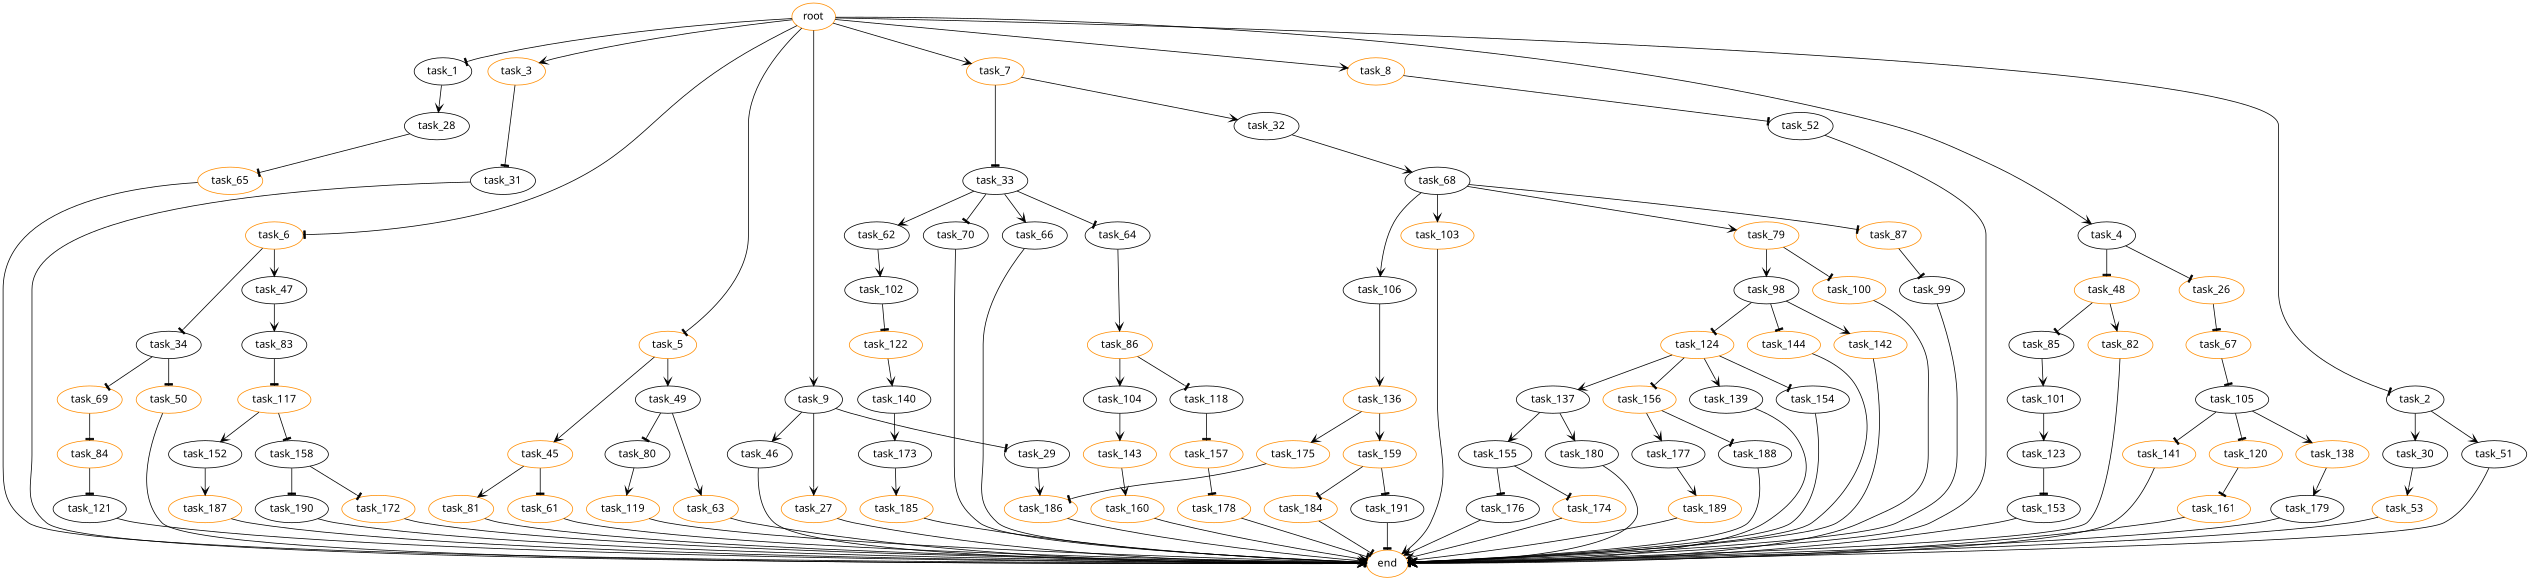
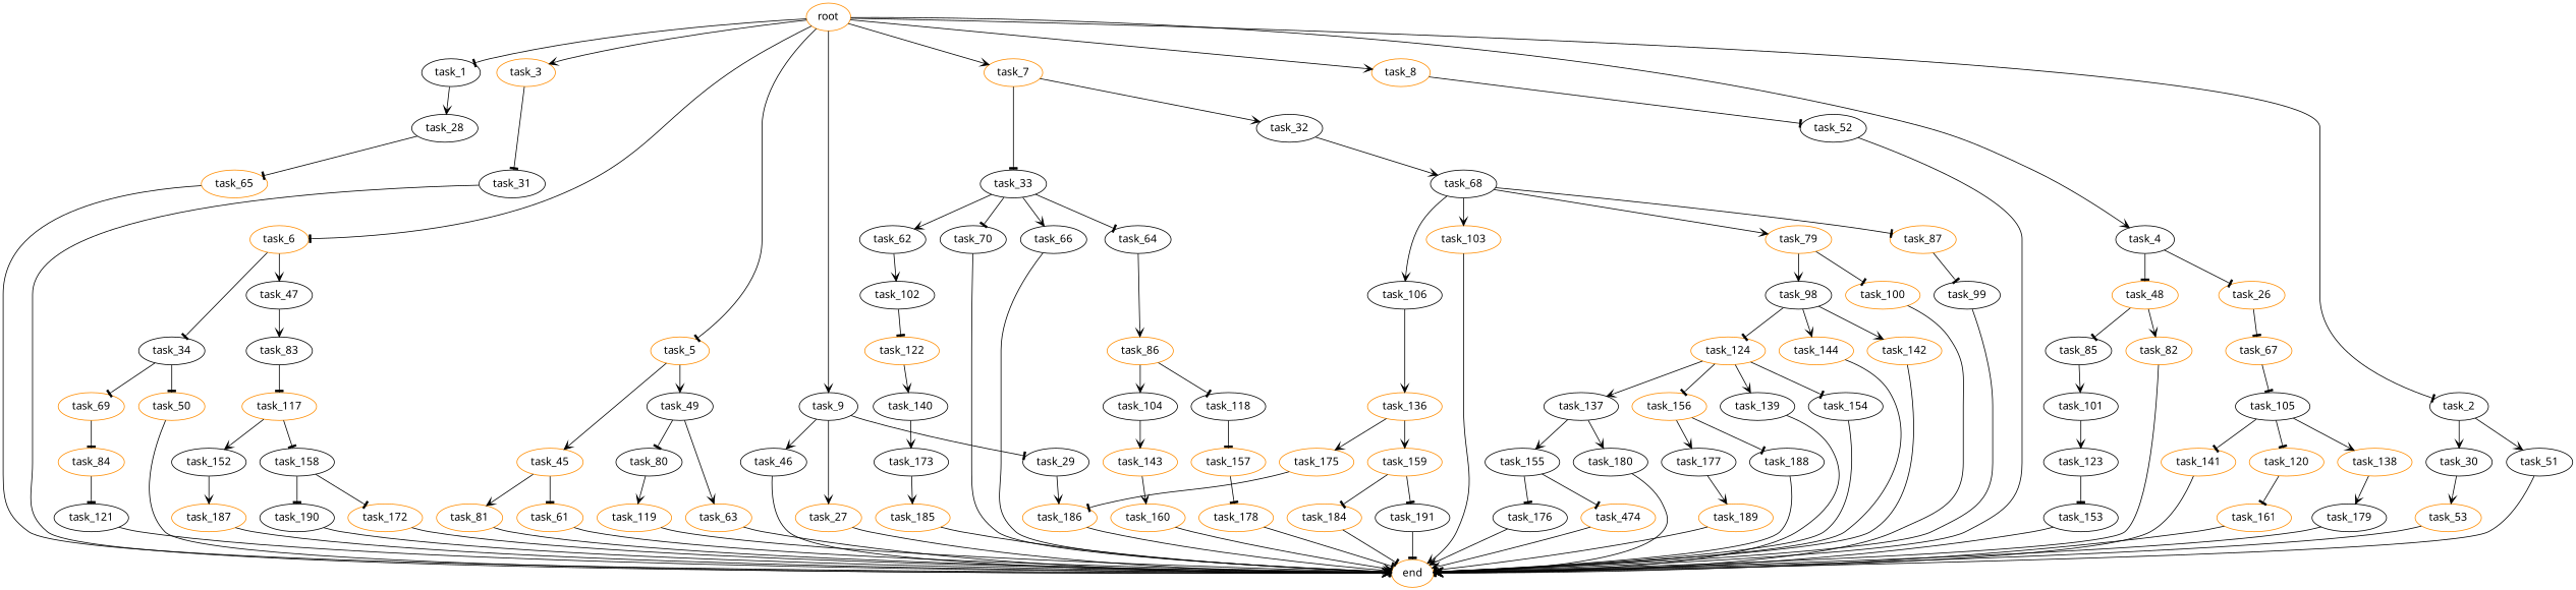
  digraph {
    fontname="Noto Sans"
    node [color=darkorange fontname="Noto Sans"]
    edge [arrowhead=vee fontname="Noto Sans"]
    task_100
    end
    task_31 [color=black]
    task_33 [color=black]
    task_62 [color=black]
    task_70 [color=black]
    task_66 [color=black]
    task_64 [color=black]
    task_102 [color=black]
    task_86
    task_47 [color=black]
    task_83 [color=black]
    task_117
    task_122
    task_157
    task_178
    task_106 [color=black]
    task_136
    task_159
    task_175
    task_101 [color=black]
    task_123 [color=black]
    task_153 [color=black]
    task_173 [color=black]
    task_185
    task_140 [color=black]
    task_32 [color=black]
    task_68 [color=black]
    task_103
    task_79
    task_87
    task_191 [color=black]
    task_184
    task_30 [color=black]
    task_53
    task_143
    task_160
    task_27
    task_104 [color=black]
    task_179 [color=black]
    task_138
    task_154 [color=black]
    task_1 [color=black]
    task_28 [color=black]
    task_65
    task_61
    task_152 [color=black]
    task_187
    task_3
    task_6
    task_34 [color=black]
    task_69
    task_50
    task_161
    task_119
    task_85 [color=black]
    task_26
    task_67
    task_105 [color=black]
    task_5
    task_45
    task_49 [color=black]
    task_81
    task_80 [color=black]
    task_63
    task_141
    task_188 [color=black]
    task_51 [color=black]
    task_158 [color=black]
    task_98 [color=black]
    task_142
    task_124
    task_144
    task_137 [color=black]
    task_156
    task_139 [color=black]
    task_84
    task_9 [color=black]
    task_29 [color=black]
    task_46 [color=black]
    task_186
    task_99 [color=black]
    task_120
    task_176 [color=black]
    task_82
    task_177 [color=black]
    task_189
    task_118 [color=black]
    task_180 [color=black]
    task_155 [color=black]
-   task_174
+   task_174 [label=task_474]
    task_121 [color=black]
    task_172
    task_190 [color=black]
    task_48
    task_7
    root
    task_8
    task_4 [color=black]
    task_2 [color=black]
    task_52 [color=black]
    task_100 -> end
    task_31 -> end [arrowhead=tee]
    task_33 -> task_62
    task_33 -> task_70 [arrowhead=tee]
    task_33 -> task_66
    task_33 -> task_64 [arrowhead=tee]
    task_62 -> task_102
    task_70 -> end [arrowhead=tee]
    task_66 -> end [arrowhead=tee]
    task_64 -> task_86
    task_102 -> task_122 [arrowhead=tee]
    task_86 -> task_104
    task_86 -> task_118 [arrowhead=tee]
    task_47 -> task_83
    task_83 -> task_117 [arrowhead=tee]
    task_117 -> task_152
    task_117 -> task_158 [arrowhead=tee]
    task_122 -> task_140
    task_157 -> task_178 [arrowhead=tee]
    task_178 -> end [arrowhead=tee]
    task_106 -> task_136
    task_136 -> task_159
    task_136 -> task_175
    task_159 -> task_191 [arrowhead=tee]
    task_159 -> task_184 [arrowhead=tee]
    task_175 -> task_186 [arrowhead=tee]
    task_101 -> task_123
    task_123 -> task_153 [arrowhead=tee]
    task_153 -> end
    task_173 -> task_185
    task_185 -> end [arrowhead=tee]
    task_140 -> task_173
    task_32 -> task_68
    task_68 -> task_106
    task_68 -> task_103
    task_68 -> task_79
    task_68 -> task_87 [arrowhead=tee]
    task_103 -> end
    task_79 -> task_100 [arrowhead=tee]
    task_79 -> task_98
    task_87 -> task_99 [arrowhead=tee]
    task_191 -> end [arrowhead=tee]
    task_184 -> end [arrowhead=tee]
    task_30 -> task_53
    task_53 -> end
    task_143 -> task_160
    task_160 -> end
    task_27 -> end
    task_104 -> task_143
    task_179 -> end
    task_138 -> task_179
    task_154 -> end
    task_1 -> task_28
    task_28 -> task_65 [arrowhead=tee]
    task_65 -> end
    task_61 -> end
    task_152 -> task_187
    task_187 -> end
    task_3 -> task_31 [arrowhead=tee]
    task_6 -> task_47
    task_6 -> task_34 [arrowhead=tee]
    task_34 -> task_69 [arrowhead=tee]
    task_34 -> task_50 [arrowhead=tee]
    task_69 -> task_84 [arrowhead=tee]
    task_50 -> end [arrowhead=tee]
    task_161 -> end
    task_119 -> end
    task_85 -> task_101
    task_26 -> task_67 [arrowhead=tee]
    task_67 -> task_105 [arrowhead=tee]
    task_105 -> task_138
    task_105 -> task_141 [arrowhead=tee]
    task_105 -> task_120 [arrowhead=tee]
    task_5 -> task_45
    task_5 -> task_49
    task_45 -> task_61 [arrowhead=tee]
    task_45 -> task_81
    task_49 -> task_80 [arrowhead=tee]
    task_49 -> task_63
    task_81 -> end [arrowhead=tee]
    task_80 -> task_119
    task_63 -> end
    task_141 -> end
    task_188 -> end
    task_51 -> end [arrowhead=tee]
    task_158 -> task_172 [arrowhead=tee]
    task_158 -> task_190 [arrowhead=tee]
    task_98 -> task_142
    task_98 -> task_124 [arrowhead=tee]
-   task_98 -> task_144 [arrowhead=tee]
+   task_98 -> task_144
    task_142 -> end [arrowhead=tee]
    task_124 -> task_154 [arrowhead=tee]
    task_124 -> task_137
    task_124 -> task_156 [arrowhead=tee]
    task_124 -> task_139
    task_144 -> end [arrowhead=tee]
    task_137 -> task_180
    task_137 -> task_155
    task_156 -> task_188 [arrowhead=tee]
    task_156 -> task_177
    task_139 -> end [arrowhead=tee]
    task_84 -> task_121 [arrowhead=tee]
    task_9 -> task_27
    task_9 -> task_29 [arrowhead=tee]
    task_9 -> task_46
    task_29 -> task_186
    task_46 -> end
    task_186 -> end
    task_99 -> end [arrowhead=tee]
    task_120 -> task_161 [arrowhead=tee]
    task_176 -> end
    task_82 -> end
    task_177 -> task_189
    task_189 -> end [arrowhead=tee]
    task_118 -> task_157 [arrowhead=tee]
    task_180 -> end
    task_155 -> task_176 [arrowhead=tee]
    task_155 -> task_174 [arrowhead=tee]
    task_174 -> end
    task_121 -> end [arrowhead=tee]
    task_172 -> end [arrowhead=tee]
    task_190 -> end
    task_48 -> task_85 [arrowhead=tee]
    task_48 -> task_82
    task_7 -> task_33 [arrowhead=tee]
    task_7 -> task_32
    root -> task_1 [arrowhead=tee]
    root -> task_3
    root -> task_6 [arrowhead=tee]
    root -> task_5 [arrowhead=tee]
    root -> task_9
    root -> task_7
    root -> task_8
    root -> task_4
    root -> task_2 [arrowhead=tee]
    task_8 -> task_52 [arrowhead=tee]
    task_4 -> task_26 [arrowhead=tee]
    task_4 -> task_48 [arrowhead=tee]
    task_2 -> task_30
    task_2 -> task_51
    task_52 -> end
  }
